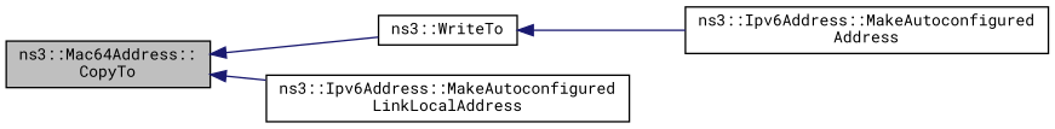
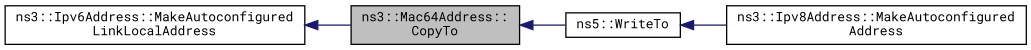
  digraph {
    fontname="Roboto Mono"
    rankdir=LR
    node [color=black fillcolor=white fontname="Roboto Mono" fontsize=10 shape=record style=filled]
    edge [color=midnightblue dir=back fontname="Roboto Mono" fontsize=10 labelfontname=Helvetica labelfontsize=10 style=solid]
    n1 [fillcolor=grey75 fontcolor=black height=0.2 label="ns3::Mac64Address::\lCopyTo" width=0.4]
-   n2 [height=0.2 label="ns3::WriteTo" width=0.4]
+   n2 [height=0.2 label="ns5::WriteTo" width=0.4]
    n3 [height=0.2 label="ns3::Ipv6Address::MakeAutoconfigured\lLinkLocalAddress" width=0.4]
-   n4 [height=0.2 label="ns3::Ipv6Address::MakeAutoconfigured\lAddress" width=0.4]
+   n4 [height=0.2 label="ns3::Ipv8Address::MakeAutoconfigured\lAddress" width=0.4]
    n1 -> n2
-   n1 -> n3
+   n3 -> n1
    n2 -> n4
  }
